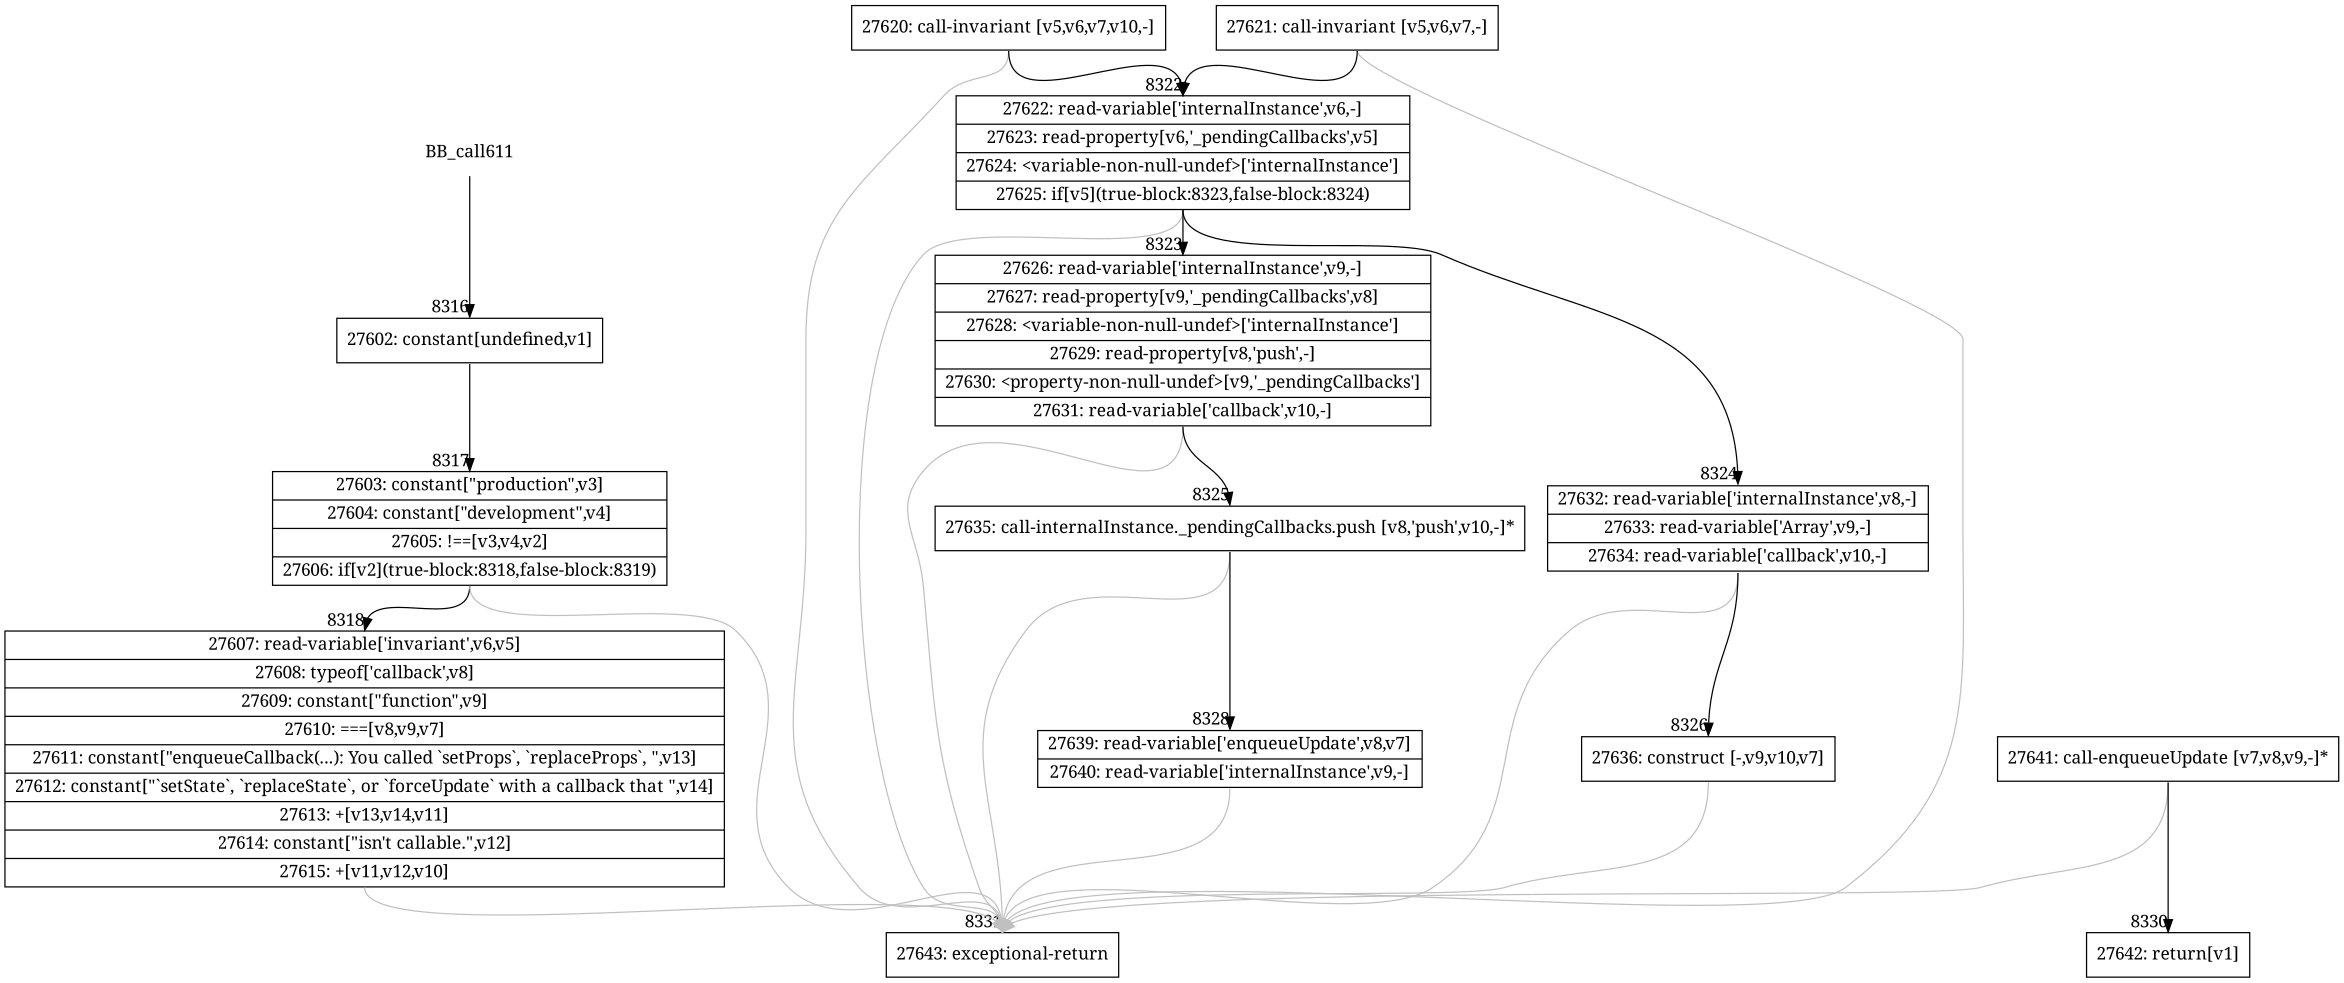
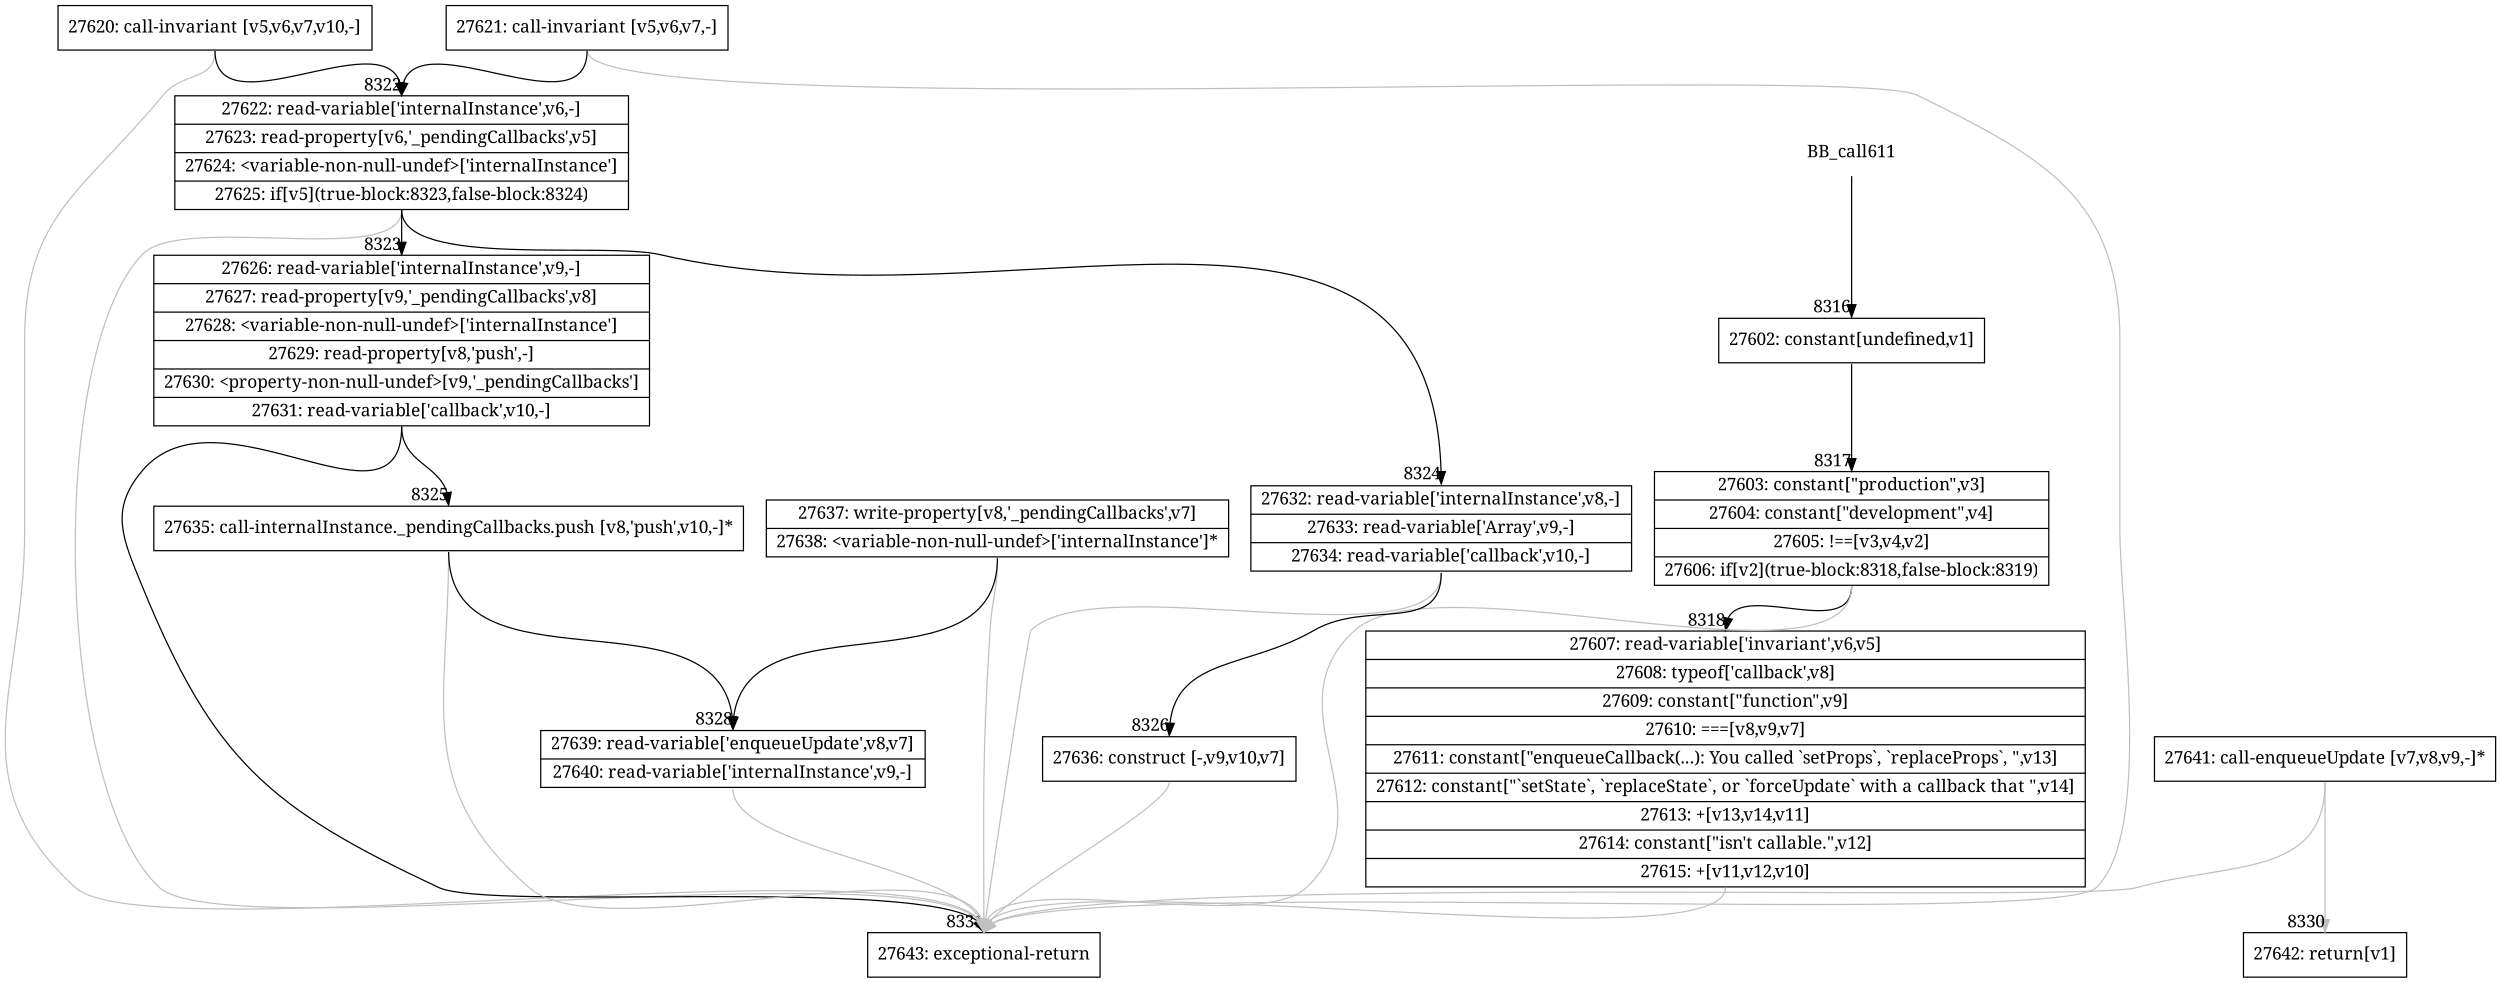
  digraph {
    fontname="Noto Serif"
    rankdir=TD
    node [fontname="Noto Serif" shape=record]
    edge [fontname="Noto Serif" headport=n tailport=s]
    n1 [label=BB_call611 shape=none]
    n2 [label="{27602: constant[undefined,v1]}"]
    n3 [label="{27603: constant[\"production\",v3]|27604: constant[\"development\",v4]|27605: !==[v3,v4,v2]|27606: if[v2](true-block:8318,false-block:8319)}"]
    n4 [label="{27607: read-variable['invariant',v6,v5]|27608: typeof['callback',v8]|27609: constant[\"function\",v9]|27610: ===[v8,v9,v7]|27611: constant[\"enqueueCallback(...): You called `setProps`, `replaceProps`, \",v13]|27612: constant[\"`setState`, `replaceState`, or `forceUpdate` with a callback that \",v14]|27613: +[v13,v14,v11]|27614: constant[\"isn't callable.\",v12]|27615: +[v11,v12,v10]}"]
    n5 [label="{27643: exceptional-return}"]
    n6 [label="{27620: call-invariant [v5,v6,v7,v10,-]}"]
    n7 [label="{27622: read-variable['internalInstance',v6,-]|27623: read-property[v6,'_pendingCallbacks',v5]|27624: \<variable-non-null-undef\>['internalInstance']|27625: if[v5](true-block:8323,false-block:8324)}"]
    n8 [label="{27621: call-invariant [v5,v6,v7,-]}"]
    n9 [label="{27626: read-variable['internalInstance',v9,-]|27627: read-property[v9,'_pendingCallbacks',v8]|27628: \<variable-non-null-undef\>['internalInstance']|27629: read-property[v8,'push',-]|27630: \<property-non-null-undef\>[v9,'_pendingCallbacks']|27631: read-variable['callback',v10,-]}"]
    n10 [label="{27632: read-variable['internalInstance',v8,-]|27633: read-variable['Array',v9,-]|27634: read-variable['callback',v10,-]}"]
    n11 [label="{27635: call-internalInstance._pendingCallbacks.push [v8,'push',v10,-]*}"]
    n12 [label="{27636: construct [-,v9,v10,v7]}"]
    n13 [label="{27639: read-variable['enqueueUpdate',v8,v7]|27640: read-variable['internalInstance',v9,-]}"]
+   n14 [label="{27637: write-property[v8,'_pendingCallbacks',v7]|27638: \<variable-non-null-undef\>['internalInstance']*}"]
    n15 [label="{27641: call-enqueueUpdate [v7,v8,v9,-]*}"]
    n16 [label="{27642: return[v1]}"]
    n1 -> n2 [headlabel="    8316"]
    n2 -> n3 [headlabel="      8317"]
    n3 -> n4 [headlabel="      8318"]
    n3 -> n5 [color=gray headlabel="      8331"]
    n4 -> n5 [color=gray]
    n6 -> n5 [color=gray]
    n6 -> n7 [headlabel="      8322"]
    n7 -> n5 [color=gray]
    n7 -> n9 [headlabel="      8323"]
    n7 -> n10 [headlabel="      8324"]
    n8 -> n5 [color=gray]
    n8 -> n7
-   n9 -> n5 [color=gray]
+   n9 -> n5 [color=black]
    n9 -> n11 [headlabel="      8325"]
    n10 -> n5 [color=gray]
    n10 -> n12 [headlabel="      8326"]
    n11 -> n5 [color=gray]
    n11 -> n13 [headlabel="      8328"]
    n12 -> n5 [color=gray]
    n13 -> n5 [color=gray]
+   n14 -> n5 [color=gray]
+   n14 -> n13
    n15 -> n5 [color=gray]
-   n15 -> n16 [headlabel="      8330"]
+   n15 -> n16 [headlabel="      8330" color=gray]
  }
